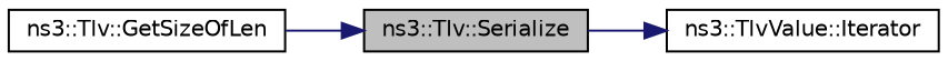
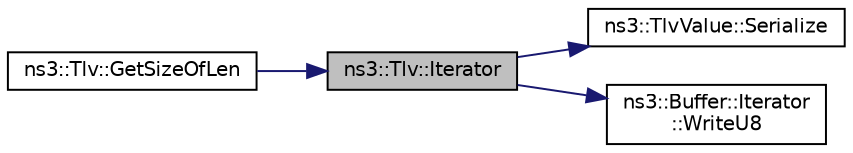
  digraph {
    rankdir=LR
    node [color=black fillcolor=white fontname=Helvetica fontsize=10 shape=record style=filled]
    edge [color=midnightblue fontname=Helvetica fontsize=10 labelfontname=Helvetica labelfontsize=10 style=solid]
-   n1 [fillcolor=grey75 fontcolor=black height=0.2 label="ns3::Tlv::Serialize" width=0.4]
-   n2 [height=0.2 label="ns3::TlvValue::Iterator" width=0.4]
+   n1 [fillcolor=grey75 fontcolor=black height=0.2 label="ns3::Tlv::Iterator" width=0.4]
+   n2 [height=0.2 label="ns3::TlvValue::Serialize" width=0.4]
+   n3 [height=0.2 label="ns3::Buffer::Iterator\l::WriteU8" width=0.4]
    n4 [height=0.2 label="ns3::Tlv::GetSizeOfLen" width=0.4]
    n1 -> n2
+   n1 -> n3
    n4 -> n1
  }
